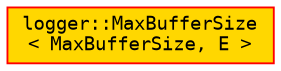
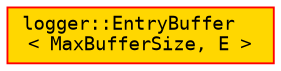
  digraph {
    rankdir=LR
    fontname="DejaVu Sans Mono"
-   n1 [color=red fillcolor=gold fontname="DejaVu Sans Mono" fontsize=10 height=0.2 label="logger::MaxBufferSize\l\< MaxBufferSize, E \>" shape=box style=filled width=0.4]
+   n1 [color=red fillcolor=gold fontname="DejaVu Sans Mono" fontsize=10 height=0.2 label="logger::EntryBuffer\l\< MaxBufferSize, E \>" shape=box style=filled width=0.4]
  }
